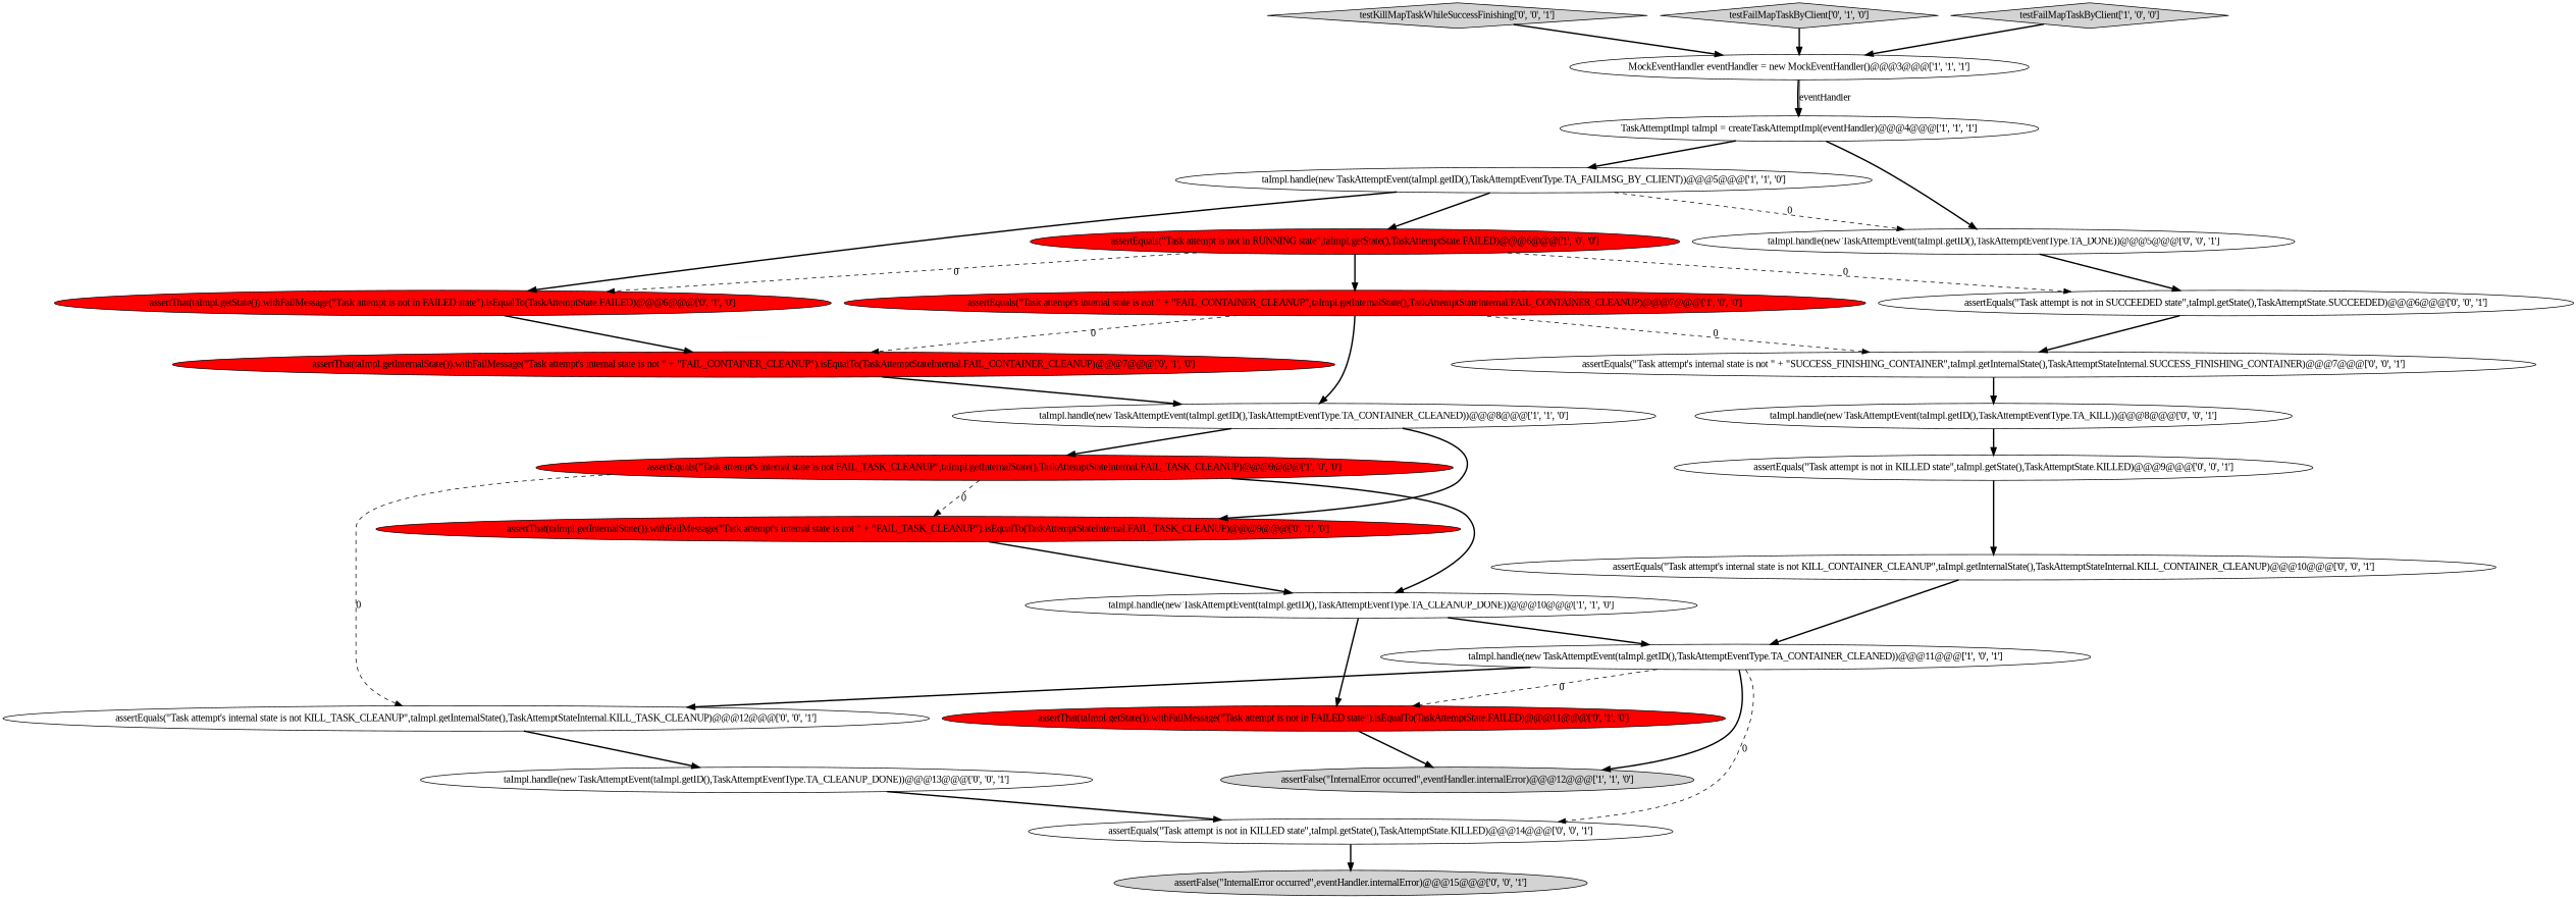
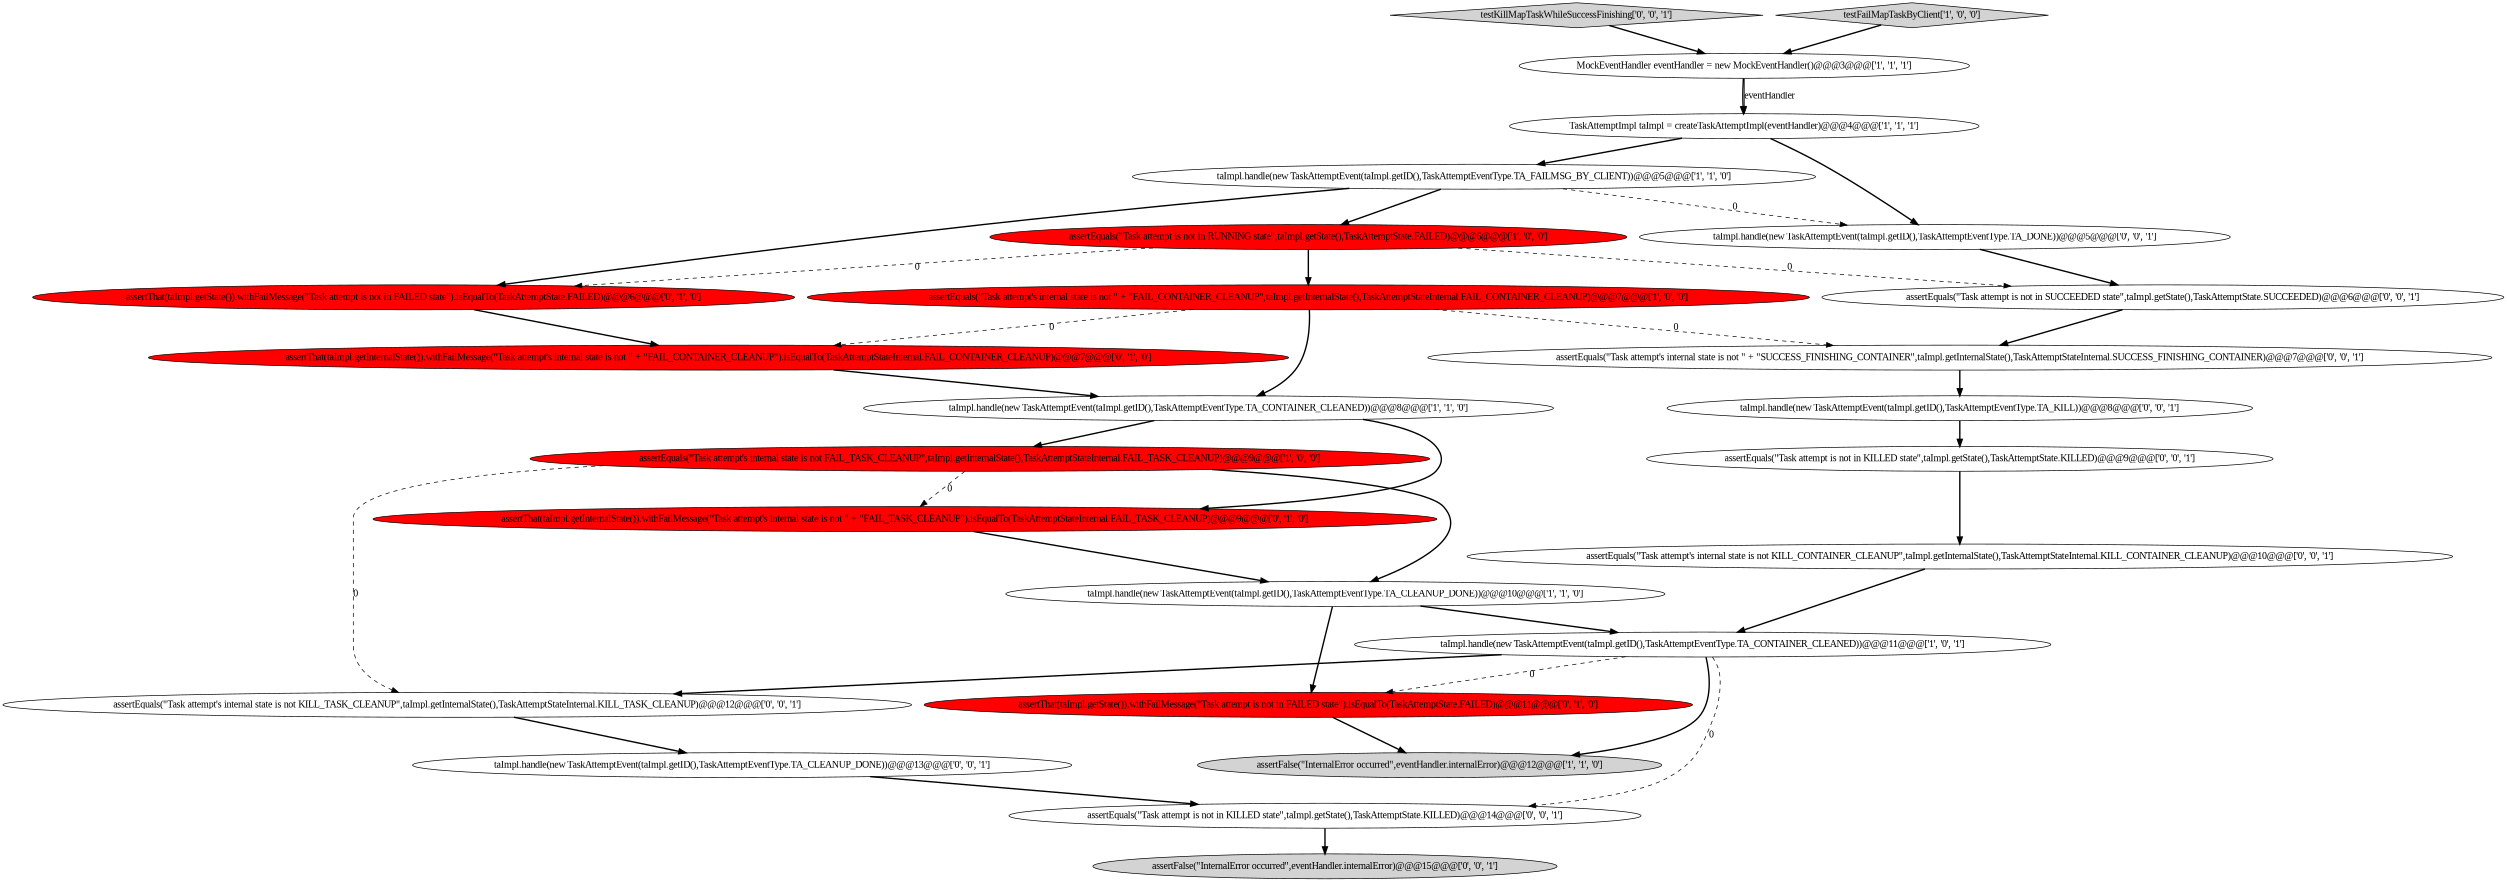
  digraph {
    fontname="Liberation Serif"
    node [fillcolor=white shape=ellipse style=filled fontname="Liberation Serif"]
    edge [style=bold fontname="Liberation Serif"]
    n1 [fillcolor=red label="assertThat(taImpl.getState()).withFailMessage(\"Task attempt is not in FAILED state\").isEqualTo(TaskAttemptState.FAILED)@@@11@@@['0', '1', '0']"]
    n2 [fillcolor=lightgray label="assertFalse(\"InternalError occurred\",eventHandler.internalError)@@@12@@@['1', '1', '0']"]
    n3 [label="assertEquals(\"Task attempt is not in KILLED state\",taImpl.getState(),TaskAttemptState.KILLED)@@@9@@@['0', '0', '1']"]
    n4 [label="assertEquals(\"Task attempt's internal state is not KILL_CONTAINER_CLEANUP\",taImpl.getInternalState(),TaskAttemptStateInternal.KILL_CONTAINER_CLEANUP)@@@10@@@['0', '0', '1']"]
    n5 [label="TaskAttemptImpl taImpl = createTaskAttemptImpl(eventHandler)@@@4@@@['1', '1', '1']"]
    n6 [label="taImpl.handle(new TaskAttemptEvent(taImpl.getID(),TaskAttemptEventType.TA_DONE))@@@5@@@['0', '0', '1']"]
    n7 [label="taImpl.handle(new TaskAttemptEvent(taImpl.getID(),TaskAttemptEventType.TA_FAILMSG_BY_CLIENT))@@@5@@@['1', '1', '0']"]
    n8 [fillcolor=lightgray label="testKillMapTaskWhileSuccessFinishing['0', '0', '1']" shape=diamond]
    n9 [label="MockEventHandler eventHandler = new MockEventHandler()@@@3@@@['1', '1', '1']"]
    n10 [fillcolor=red label="assertEquals(\"Task attempt's internal state is not FAIL_TASK_CLEANUP\",taImpl.getInternalState(),TaskAttemptStateInternal.FAIL_TASK_CLEANUP)@@@9@@@['1', '0', '0']"]
    n11 [label="taImpl.handle(new TaskAttemptEvent(taImpl.getID(),TaskAttemptEventType.TA_CLEANUP_DONE))@@@10@@@['1', '1', '0']"]
    n12 [label="assertEquals(\"Task attempt's internal state is not KILL_TASK_CLEANUP\",taImpl.getInternalState(),TaskAttemptStateInternal.KILL_TASK_CLEANUP)@@@12@@@['0', '0', '1']"]
    n13 [fillcolor=red label="assertThat(taImpl.getInternalState()).withFailMessage(\"Task attempt's internal state is not \" + \"FAIL_TASK_CLEANUP\").isEqualTo(TaskAttemptStateInternal.FAIL_TASK_CLEANUP)@@@9@@@['0', '1', '0']"]
    n14 [label="taImpl.handle(new TaskAttemptEvent(taImpl.getID(),TaskAttemptEventType.TA_KILL))@@@8@@@['0', '0', '1']"]
    n15 [label="taImpl.handle(new TaskAttemptEvent(taImpl.getID(),TaskAttemptEventType.TA_CONTAINER_CLEANED))@@@11@@@['1', '0', '1']"]
    n16 [label="taImpl.handle(new TaskAttemptEvent(taImpl.getID(),TaskAttemptEventType.TA_CLEANUP_DONE))@@@13@@@['0', '0', '1']"]
    n17 [fillcolor=red label="assertThat(taImpl.getState()).withFailMessage(\"Task attempt is not in FAILED state\").isEqualTo(TaskAttemptState.FAILED)@@@6@@@['0', '1', '0']"]
    n18 [fillcolor=red label="assertThat(taImpl.getInternalState()).withFailMessage(\"Task attempt's internal state is not \" + \"FAIL_CONTAINER_CLEANUP\").isEqualTo(TaskAttemptStateInternal.FAIL_CONTAINER_CLEANUP)@@@7@@@['0', '1', '0']"]
    n19 [label="assertEquals(\"Task attempt is not in KILLED state\",taImpl.getState(),TaskAttemptState.KILLED)@@@14@@@['0', '0', '1']"]
    n20 [fillcolor=lightgray label="assertFalse(\"InternalError occurred\",eventHandler.internalError)@@@15@@@['0', '0', '1']"]
    n21 [label="taImpl.handle(new TaskAttemptEvent(taImpl.getID(),TaskAttemptEventType.TA_CONTAINER_CLEANED))@@@8@@@['1', '1', '0']"]
-   n22 [fillcolor=lightgray label="testFailMapTaskByClient['0', '1', '0']" shape=diamond]
    n23 [fillcolor=red label="assertEquals(\"Task attempt is not in RUNNING state\",taImpl.getState(),TaskAttemptState.FAILED)@@@6@@@['1', '0', '0']"]
    n24 [label="assertEquals(\"Task attempt is not in SUCCEEDED state\",taImpl.getState(),TaskAttemptState.SUCCEEDED)@@@6@@@['0', '0', '1']"]
    n25 [fillcolor=red label="assertEquals(\"Task attempt's internal state is not \" + \"FAIL_CONTAINER_CLEANUP\",taImpl.getInternalState(),TaskAttemptStateInternal.FAIL_CONTAINER_CLEANUP)@@@7@@@['1', '0', '0']"]
    n26 [fillcolor=lightgray label="testFailMapTaskByClient['1', '0', '0']" shape=diamond]
    n27 [label="assertEquals(\"Task attempt's internal state is not \" + \"SUCCESS_FINISHING_CONTAINER\",taImpl.getInternalState(),TaskAttemptStateInternal.SUCCESS_FINISHING_CONTAINER)@@@7@@@['0', '0', '1']"]
    n1 -> n2
    n3 -> n4
    n4 -> n15
    n5 -> n6
    n5 -> n7
    n6 -> n24
    n7 -> n6 [label=0 style=dashed]
    n7 -> n17
    n7 -> n23
    n8 -> n9
    n9 -> n5
    n9 -> n5 [label=eventHandler style=solid]
    n10 -> n11
    n10 -> n12 [label=0 style=dashed]
    n10 -> n13 [label=0 style=dashed]
    n11 -> n1
    n11 -> n15
    n12 -> n16
    n13 -> n11
    n14 -> n3
    n15 -> n1 [label=0 style=dashed]
    n15 -> n2
    n15 -> n12
    n15 -> n19 [label=0 style=dashed]
    n16 -> n19
    n17 -> n18
    n18 -> n21
    n19 -> n20
    n21 -> n10
    n21 -> n13
-   n22 -> n9
    n23 -> n17 [label=0 style=dashed]
    n23 -> n24 [label=0 style=dashed]
    n23 -> n25
    n24 -> n27
    n25 -> n18 [label=0 style=dashed]
    n25 -> n21
    n25 -> n27 [label=0 style=dashed]
    n26 -> n9
    n27 -> n14
  }
